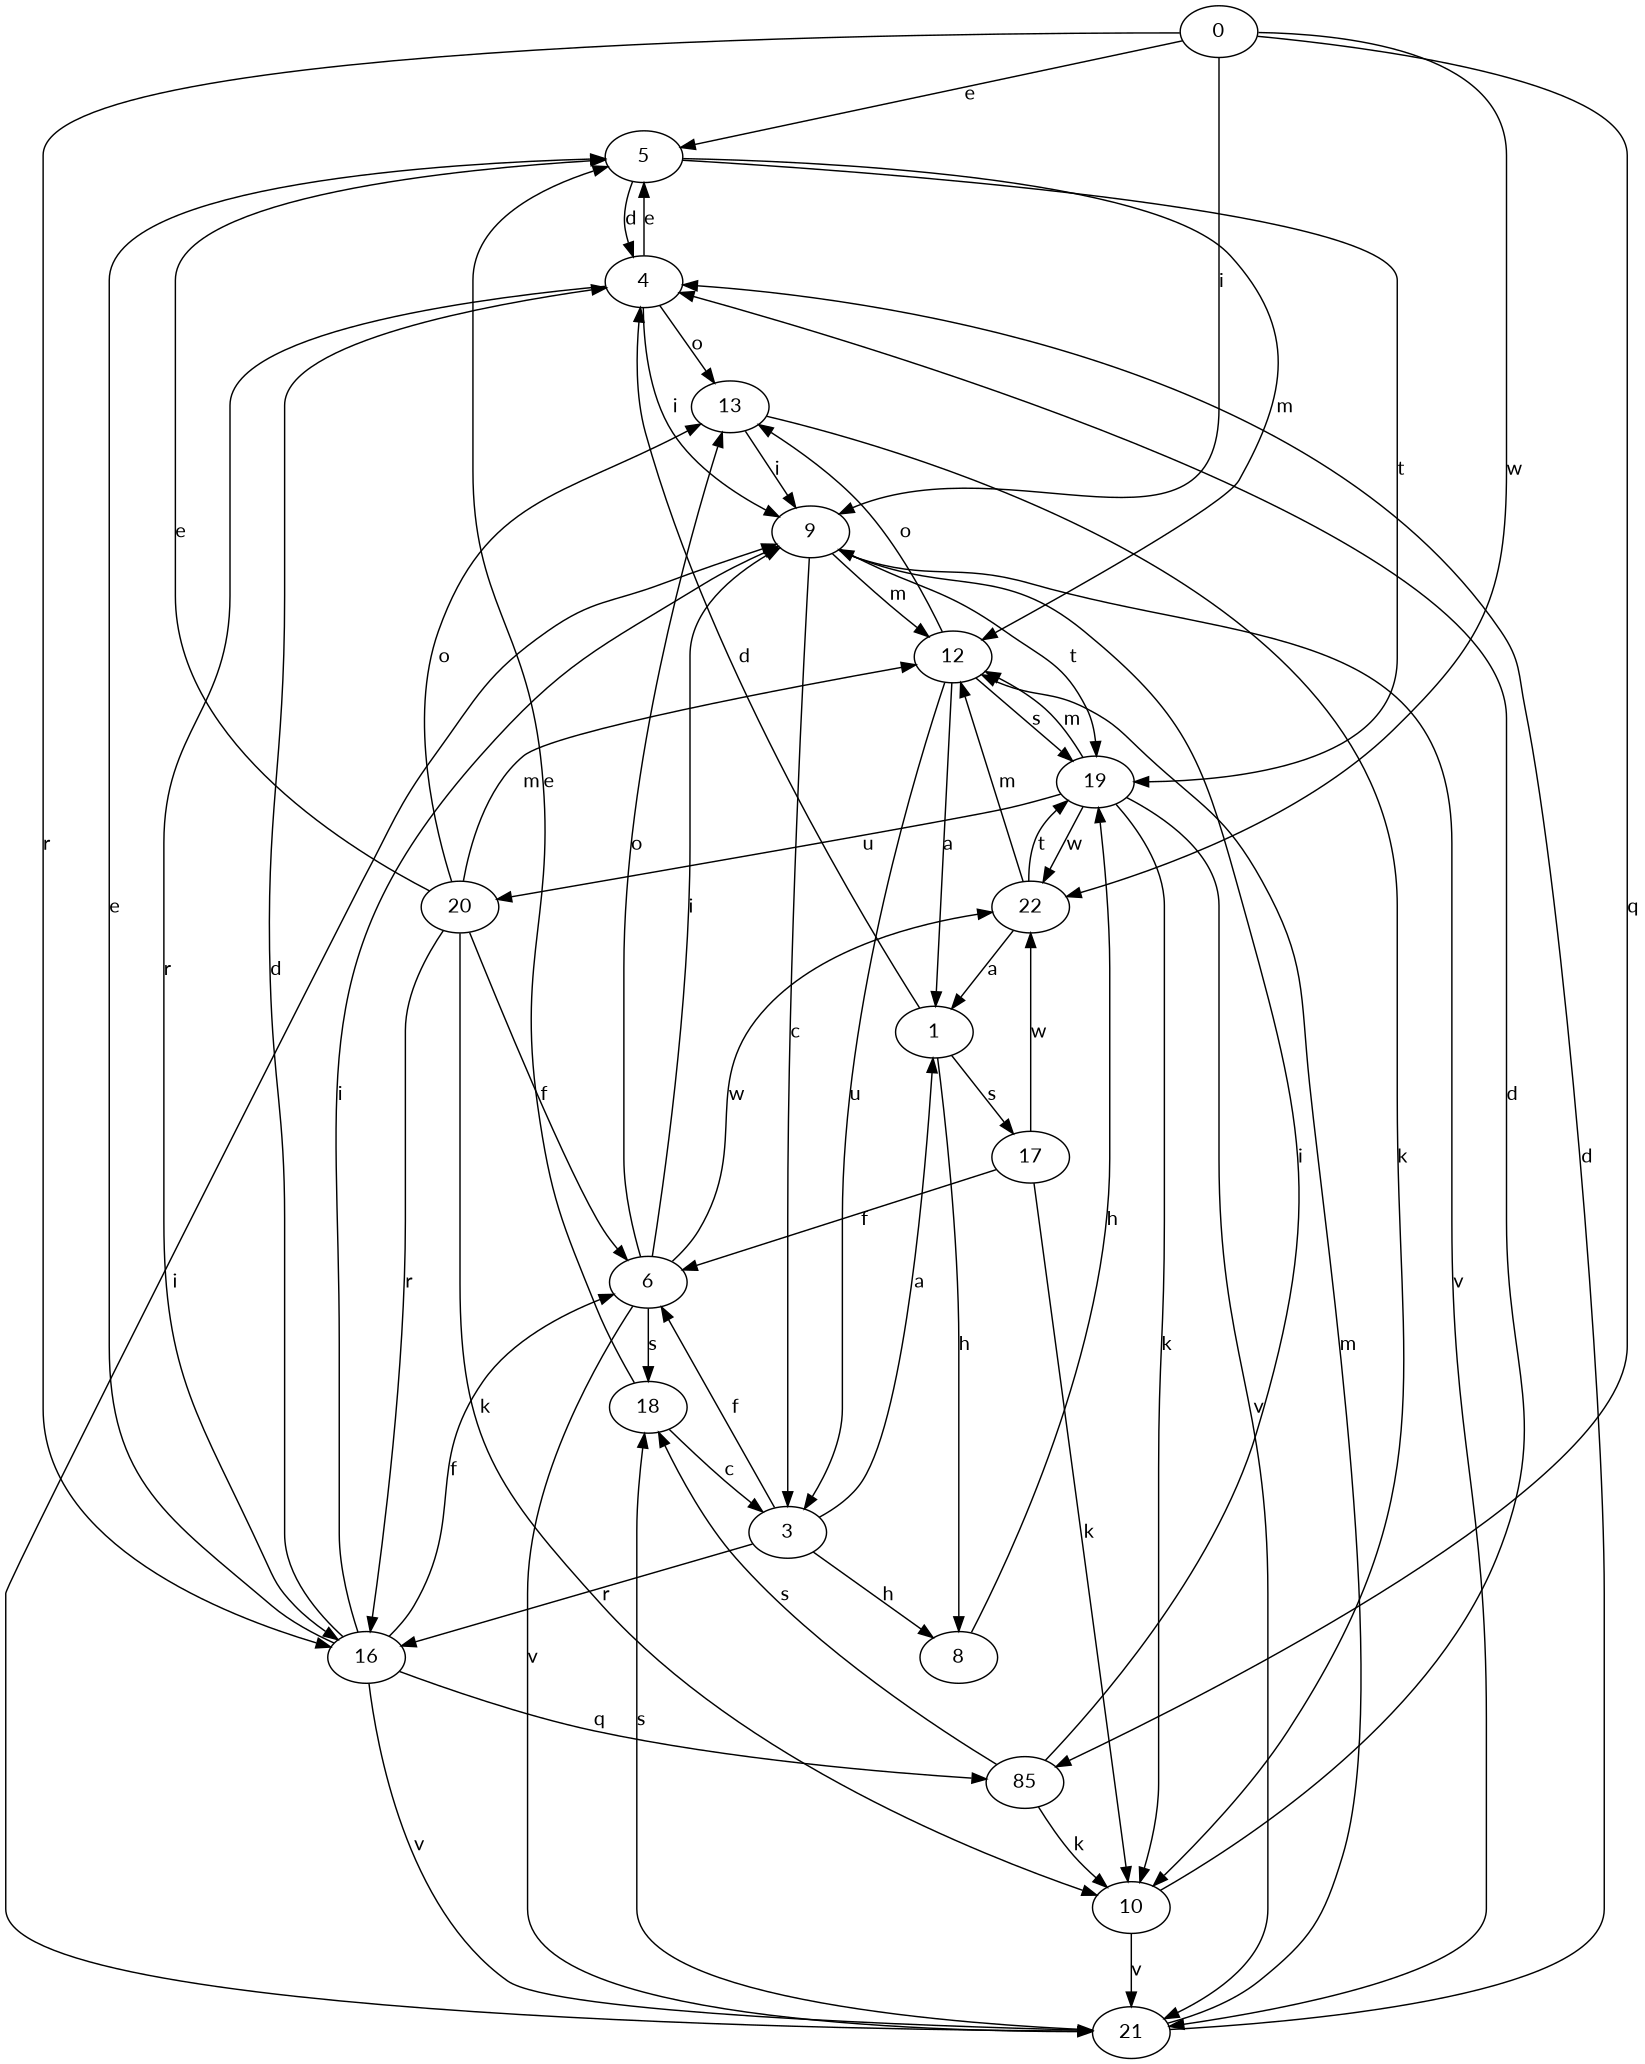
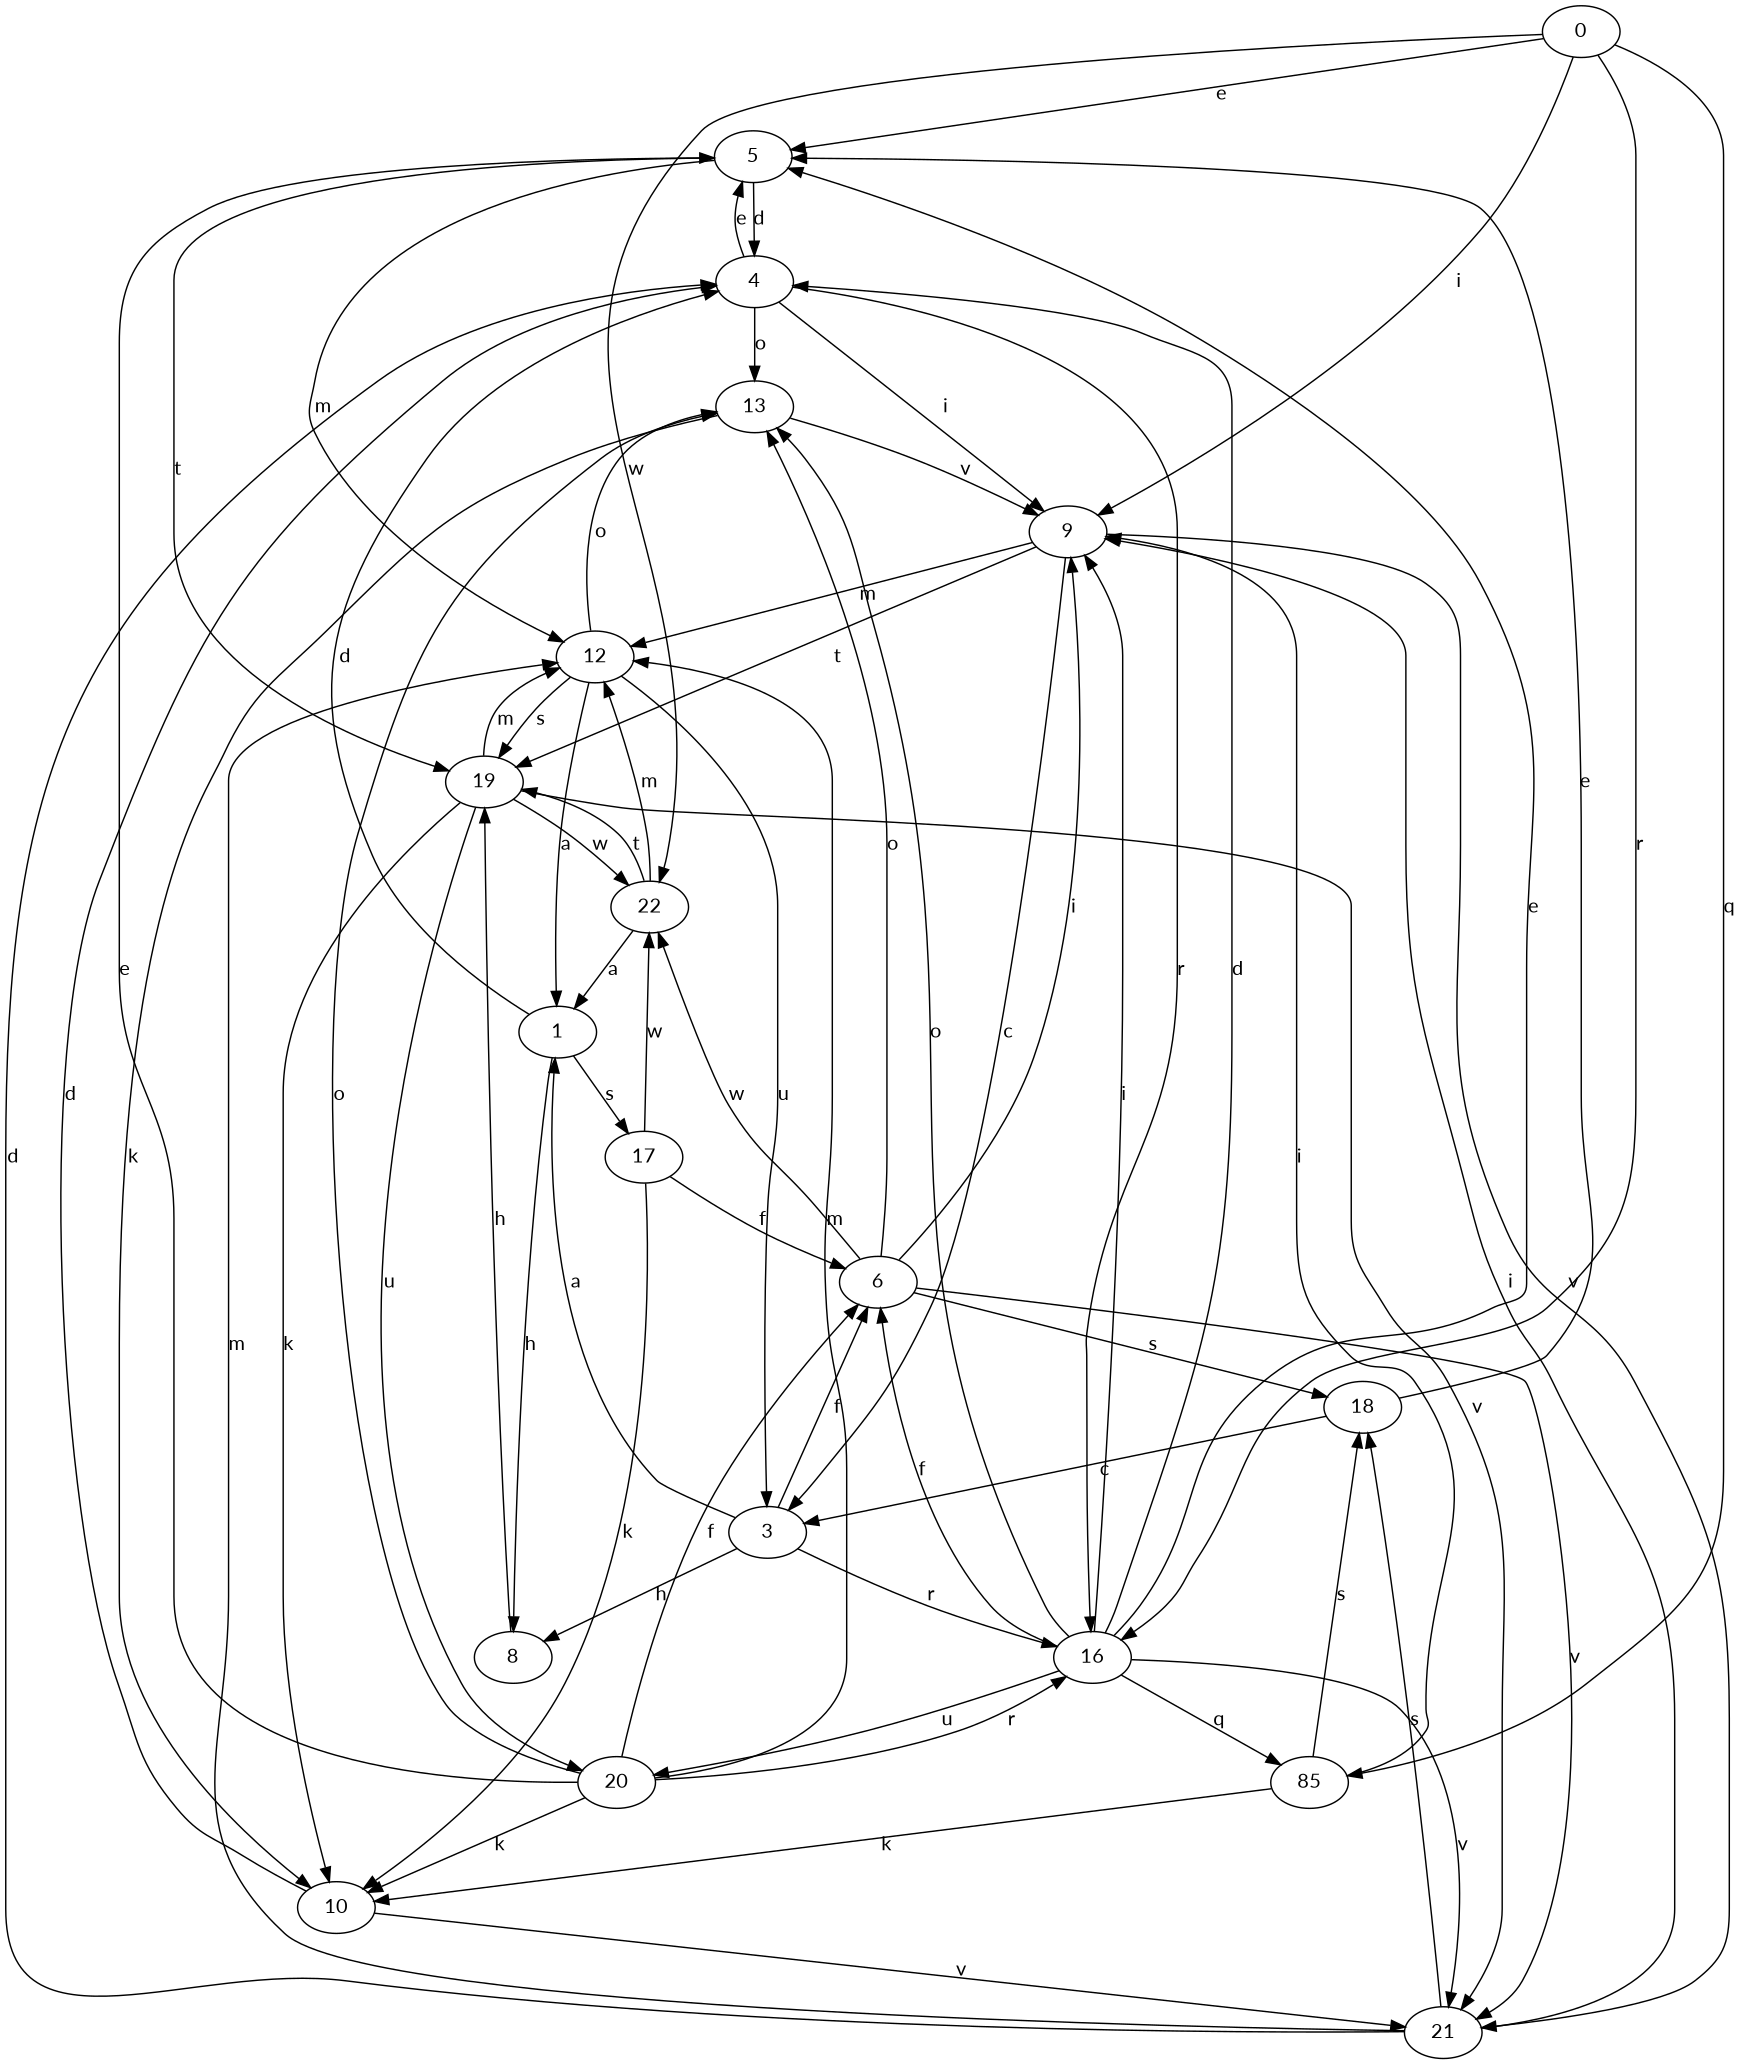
  strict digraph {
    fontname=Lato
    node [fontname=Lato]
    edge [fontname=Lato]
    0
    5
    9
    n4 [label=85]
    16
    22
    4
    12
    19
    3
    21
    18
    10
    6
    13
    20
    1
    8
    17
    0 -> 5 [label=e]
    0 -> 9 [label=i]
    0 -> n4 [label=q]
    0 -> 16 [label=r]
    0 -> 22 [label=w]
    5 -> 4 [label=d]
    5 -> 12 [label=m]
    5 -> 19 [label=t]
    9 -> 12 [label=m]
    9 -> 19 [label=t]
    9 -> 3 [label=c]
    9 -> 21 [label=v]
    n4 -> 9 [label=i]
    n4 -> 18 [label=s]
    n4 -> 10 [label=k]
    16 -> 5 [label=e]
    16 -> 9 [label=i]
    16 -> n4 [label=q]
    16 -> 4 [label=d]
    16 -> 21 [label=v]
    16 -> 6 [label=f]
+   16 -> 13 [label=o]
+   16 -> 20 [label=u]
    22 -> 12 [label=m]
    22 -> 19 [label=t]
    22 -> 1 [label=a]
    4 -> 5 [label=e]
    4 -> 9 [label=i]
    4 -> 16 [label=r]
    4 -> 13 [label=o]
    12 -> 19 [label=s]
    12 -> 3 [label=u]
    12 -> 13 [label=o]
    12 -> 1 [label=a]
    19 -> 22 [label=w]
    19 -> 12 [label=m]
    19 -> 21 [label=v]
    19 -> 10 [label=k]
    19 -> 20 [label=u]
    3 -> 16 [label=r]
    3 -> 6 [label=f]
    3 -> 1 [label=a]
    3 -> 8 [label=h]
    21 -> 9 [label=i]
    21 -> 4 [label=d]
    21 -> 12 [label=m]
    21 -> 18 [label=s]
    18 -> 5 [label=e]
    18 -> 3 [label=c]
    10 -> 4 [label=d]
    10 -> 21 [label=v]
    6 -> 9 [label=i]
    6 -> 22 [label=w]
    6 -> 21 [label=v]
    6 -> 18 [label=s]
    6 -> 13 [label=o]
-   13 -> 9 [label=i]
+   13 -> 9 [label=v]
    13 -> 10 [label=k]
    20 -> 5 [label=e]
    20 -> 16 [label=r]
    20 -> 12 [label=m]
    20 -> 10 [label=k]
    20 -> 6 [label=f]
    20 -> 13 [label=o]
    1 -> 4 [label=d]
    1 -> 8 [label=h]
    1 -> 17 [label=s]
    8 -> 19 [label=h]
    17 -> 22 [label=w]
    17 -> 10 [label=k]
    17 -> 6 [label=f]
  }
